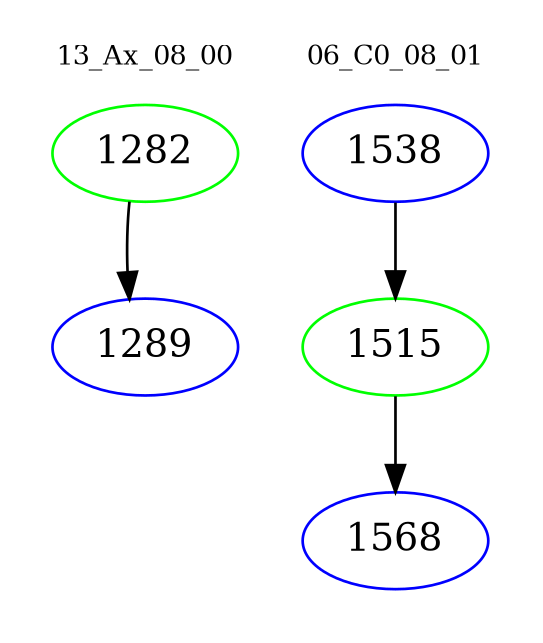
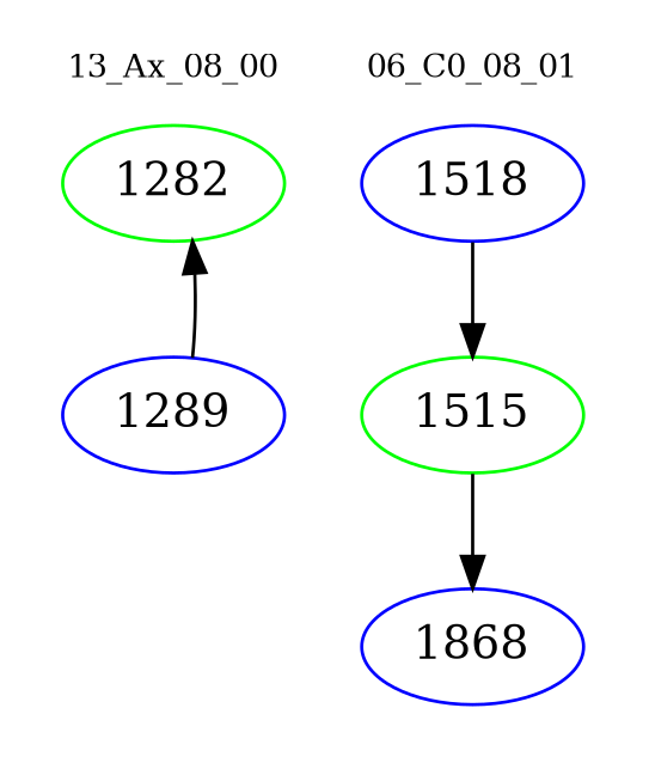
  digraph {
    node [color=blue]
    edge [color=black]
    n1 [color=green label=1282]
    n2 [label=1289]
-   n3 [label=1538]
+   n3 [label=1518]
    n4 [color=green label=1515]
-   n5 [label=1568]
+   n5 [label=1868]
    subgraph cluster_1 {
      color=white
      fontsize=10
      label="13_Ax_08_00"
      n1
      n2
    }
    subgraph cluster_2 {
      color=white
      fontsize=10
      label="06_C0_08_01"
      n3
      n4
      n5
    }
-   n1 -> n2
+   n2 -> n1
    n3 -> n4
    n4 -> n5
  }
